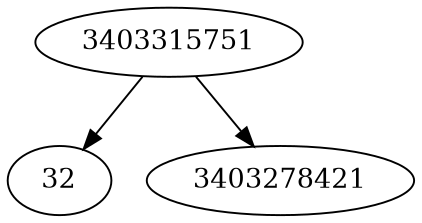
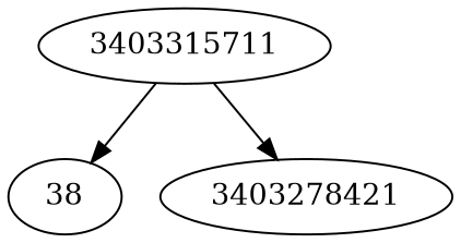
  strict digraph {
-   3403315711 [label=3403315751]
-   32
+   3403315711
+   32 [label=38]
    3403278421
    3403315711 -> 32
    3403315711 -> 3403278421
  }
